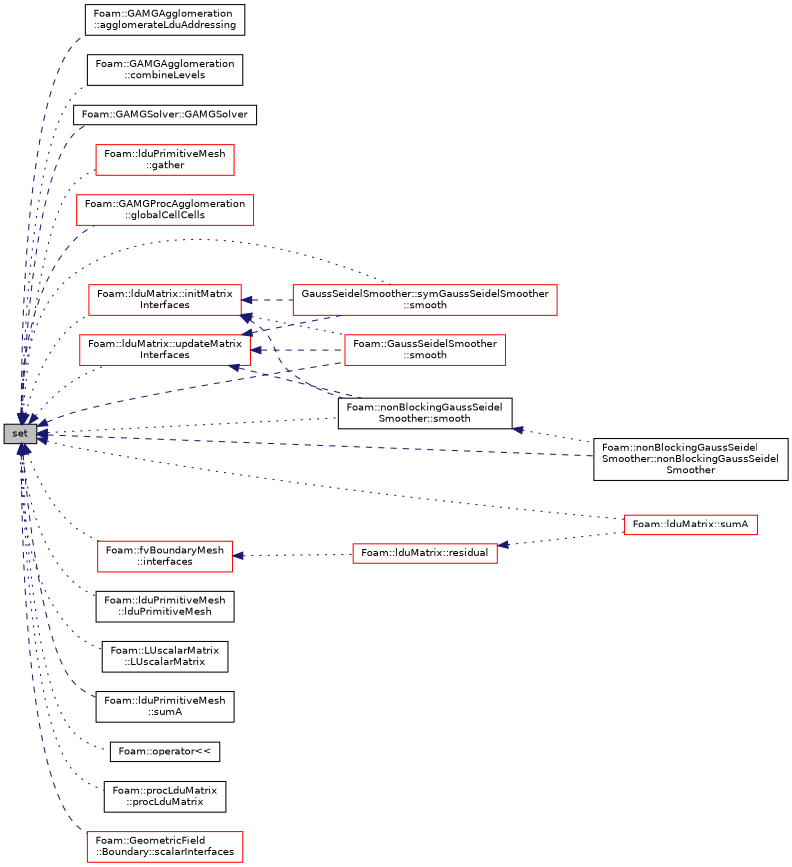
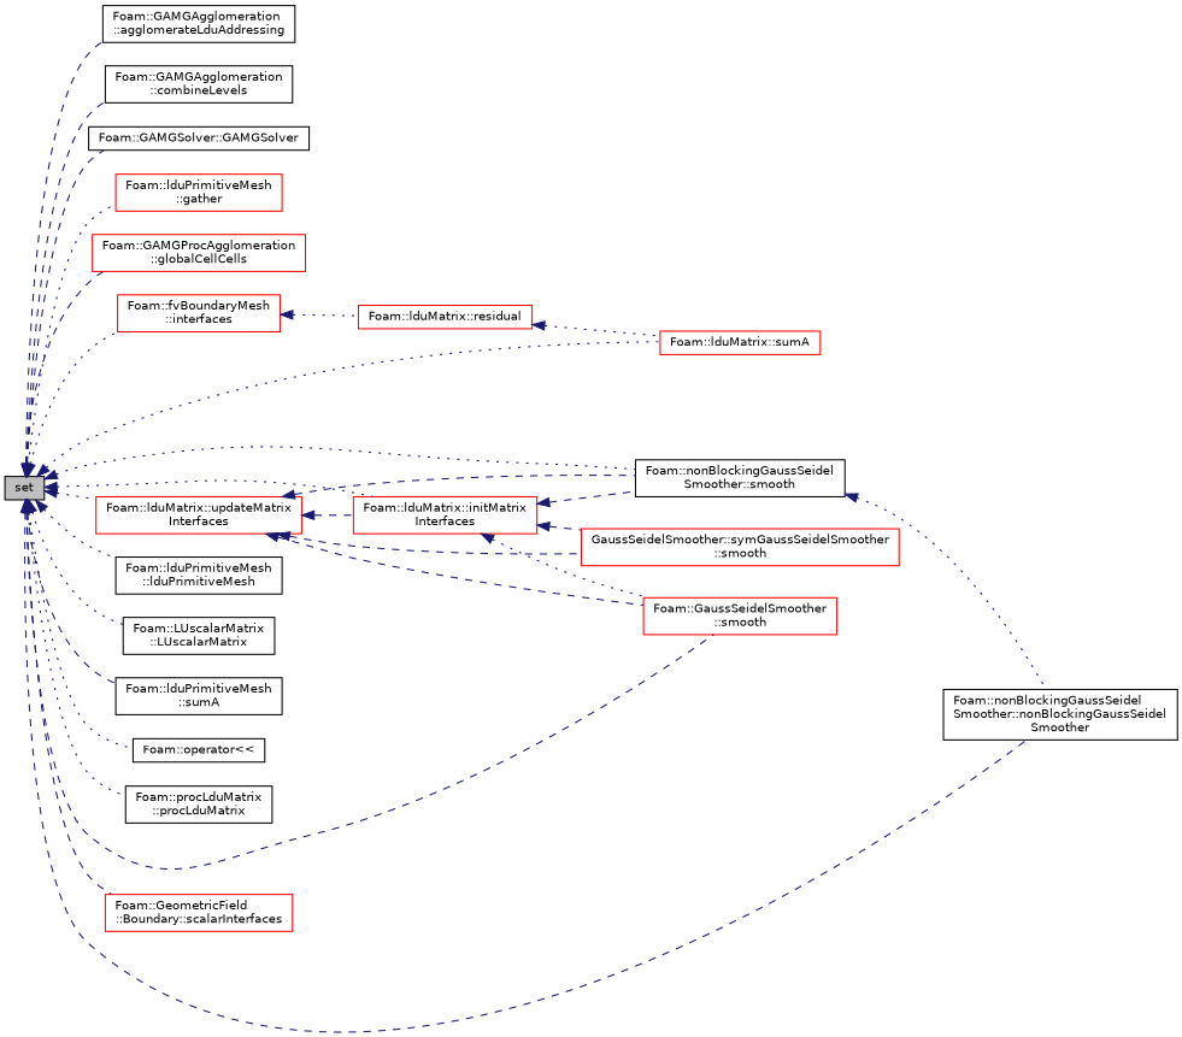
  digraph {
    rankdir=LR
    node [color=black fontname=Helvetica fontsize=10 shape=record]
    edge [color=midnightblue dir=back fontname=Helvetica fontsize=10 labelfontname=Helvetica labelfontsize=10 style=dotted]
    n1 [fillcolor=grey75 fontcolor=black height=0.2 label=set style=filled width=0.4]
    n2 [height=0.2 label="Foam::GAMGAgglomeration\l::agglomerateLduAddressing" width=0.4]
    n3 [height=0.2 label="Foam::GAMGAgglomeration\l::combineLevels" width=0.4]
    n4 [height=0.2 label="Foam::GAMGSolver::GAMGSolver" width=0.4]
    n5 [color=red height=0.2 label="Foam::lduPrimitiveMesh\l::gather" width=0.4]
    n6 [color=red height=0.2 label="Foam::GAMGProcAgglomeration\l::globalCellCells" width=0.4]
    n7 [color=red height=0.2 label="Foam::lduMatrix::initMatrix\lInterfaces" width=0.4]
    n8 [color=red height=0.2 label="GaussSeidelSmoother::symGaussSeidelSmoother\l::smooth" width=0.4]
    n9 [color=red height=0.2 label="Foam::GaussSeidelSmoother\l::smooth" width=0.4]
    n10 [height=0.2 label="Foam::nonBlockingGaussSeidel\lSmoother::smooth" width=0.4]
    n11 [height=0.2 label="Foam::nonBlockingGaussSeidel\lSmoother::nonBlockingGaussSeidel\lSmoother" width=0.4]
    n12 [color=red height=0.2 label="Foam::fvBoundaryMesh\l::interfaces" width=0.4]
    n13 [height=0.2 label="Foam::lduPrimitiveMesh\l::lduPrimitiveMesh" width=0.4]
    n14 [height=0.2 label="Foam::LUscalarMatrix\l::LUscalarMatrix" width=0.4]
    n15 [height=0.2 label="Foam::lduPrimitiveMesh\l::sumA" width=0.4]
    n16 [height=0.2 label="Foam::operator\<\<" width=0.4]
    n17 [height=0.2 label="Foam::procLduMatrix\l::procLduMatrix" width=0.4]
    n18 [color=red height=0.2 label="Foam::lduMatrix::sumA" width=0.4]
    n19 [color=red height=0.2 label="Foam::GeometricField\l::Boundary::scalarInterfaces" width=0.4]
    n20 [color=red height=0.2 label="Foam::lduMatrix::updateMatrix\lInterfaces" width=0.4]
    n21 [color=red height=0.2 label="Foam::lduMatrix::residual" width=0.4]
    n1 -> n2 [style=dashed]
-   n1 -> n3
+   n1 -> n3 [style=dashed]
    n1 -> n4 [style=dashed]
    n1 -> n5
    n1 -> n6 [style=dashed]
    n1 -> n7
-   n1 -> n8
    n1 -> n9 [style=dashed]
    n1 -> n10
    n1 -> n11 [style=dashed]
    n1 -> n12
    n1 -> n13
    n1 -> n14
    n1 -> n15 [style=dashed]
    n1 -> n16
    n1 -> n17
    n1 -> n18
    n1 -> n19 [style=dashed]
    n1 -> n20
    n7 -> n8 [style=dashed]
    n7 -> n9
    n7 -> n10 [style=dashed]
    n10 -> n11
    n12 -> n21
+   n20 -> n7 [style=dashed]
    n20 -> n8 [style=dashed]
    n20 -> n9 [style=dashed]
    n20 -> n10 [style=dashed]
    n21 -> n18
  }
